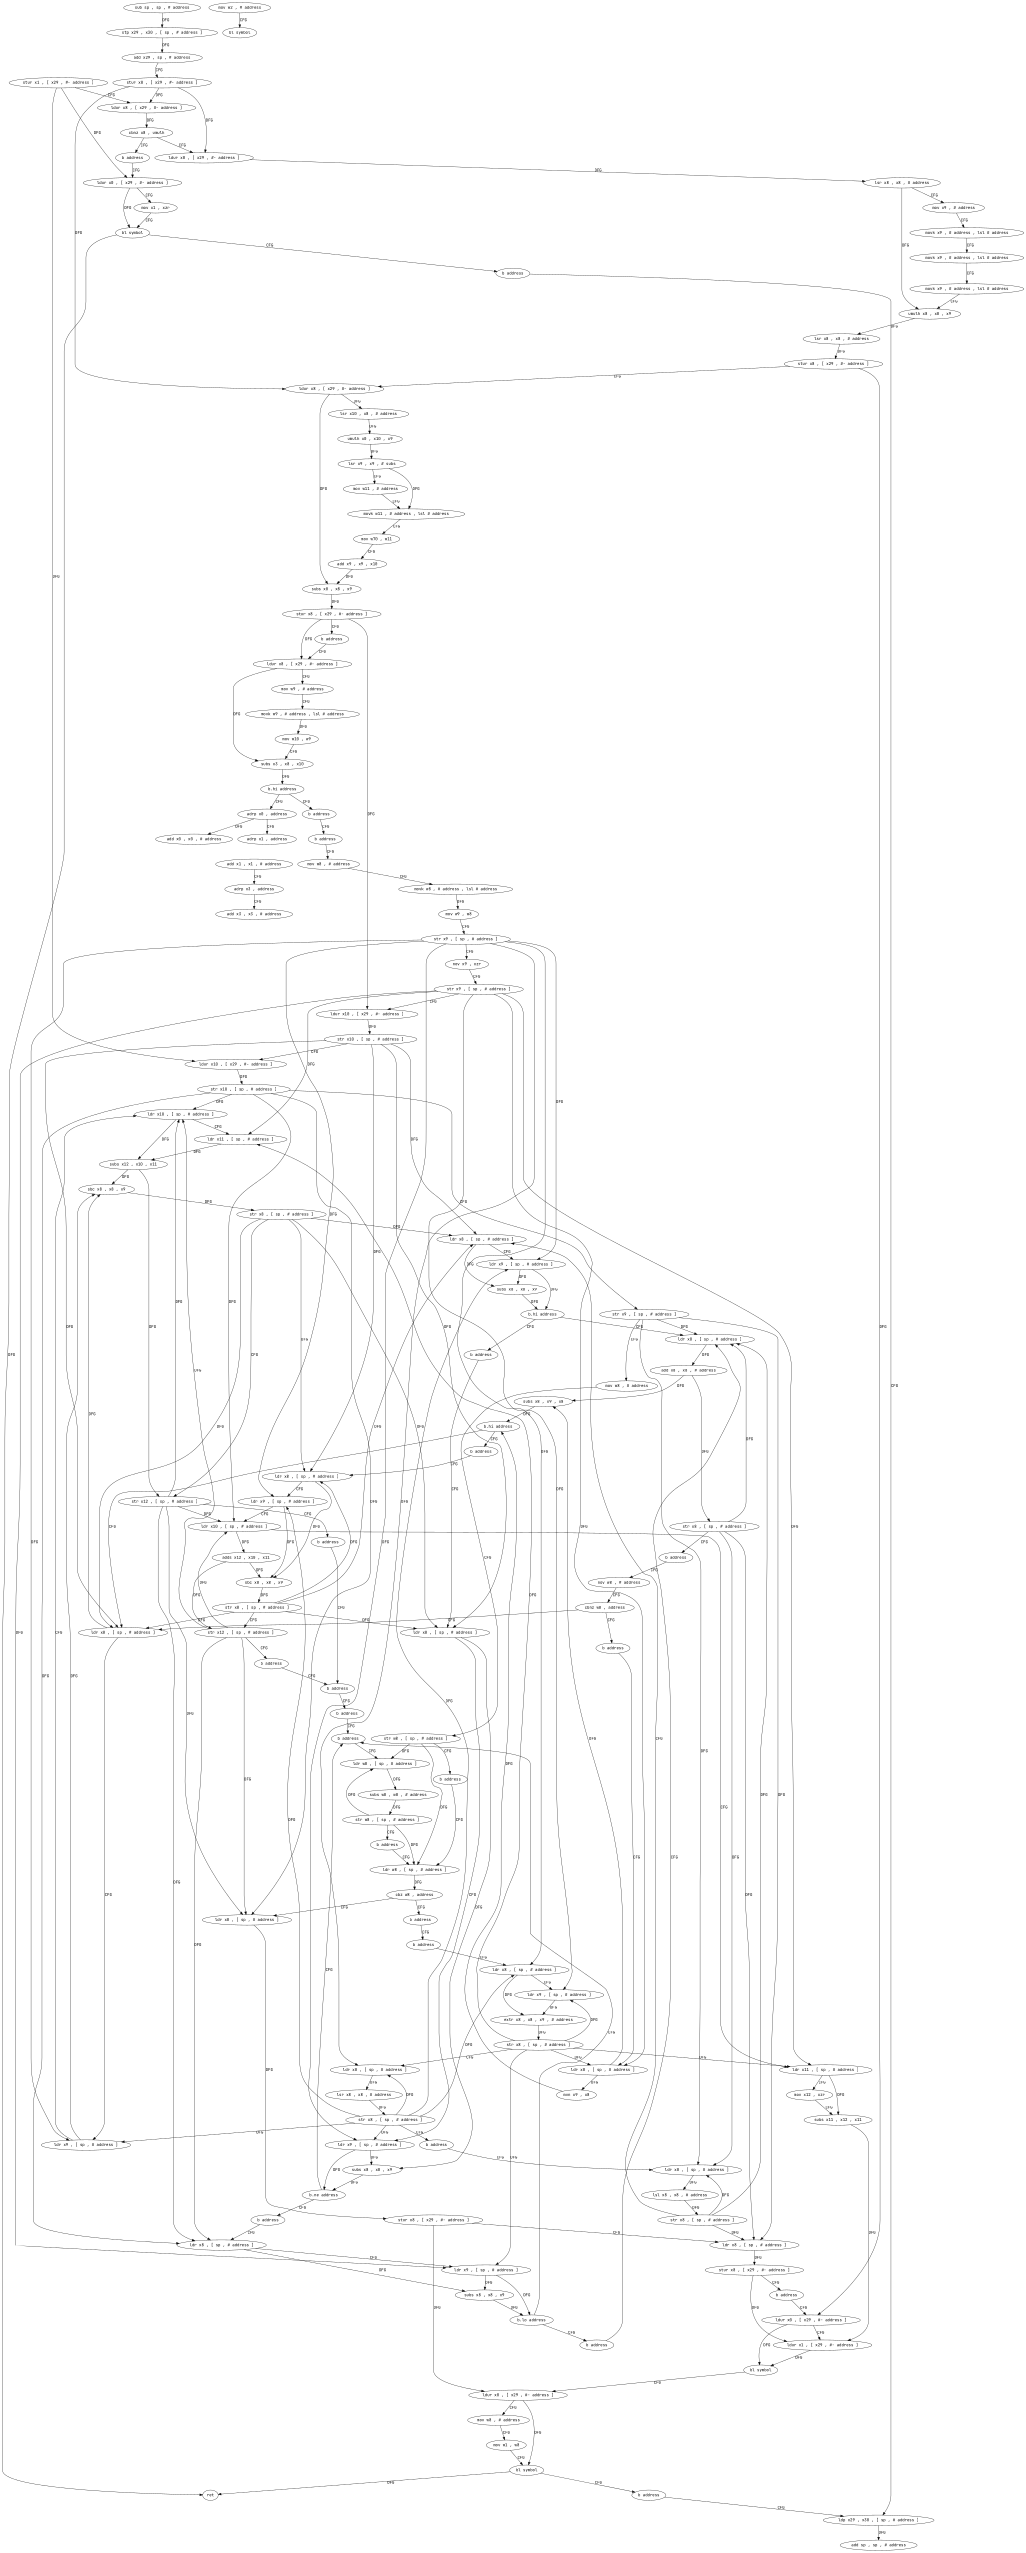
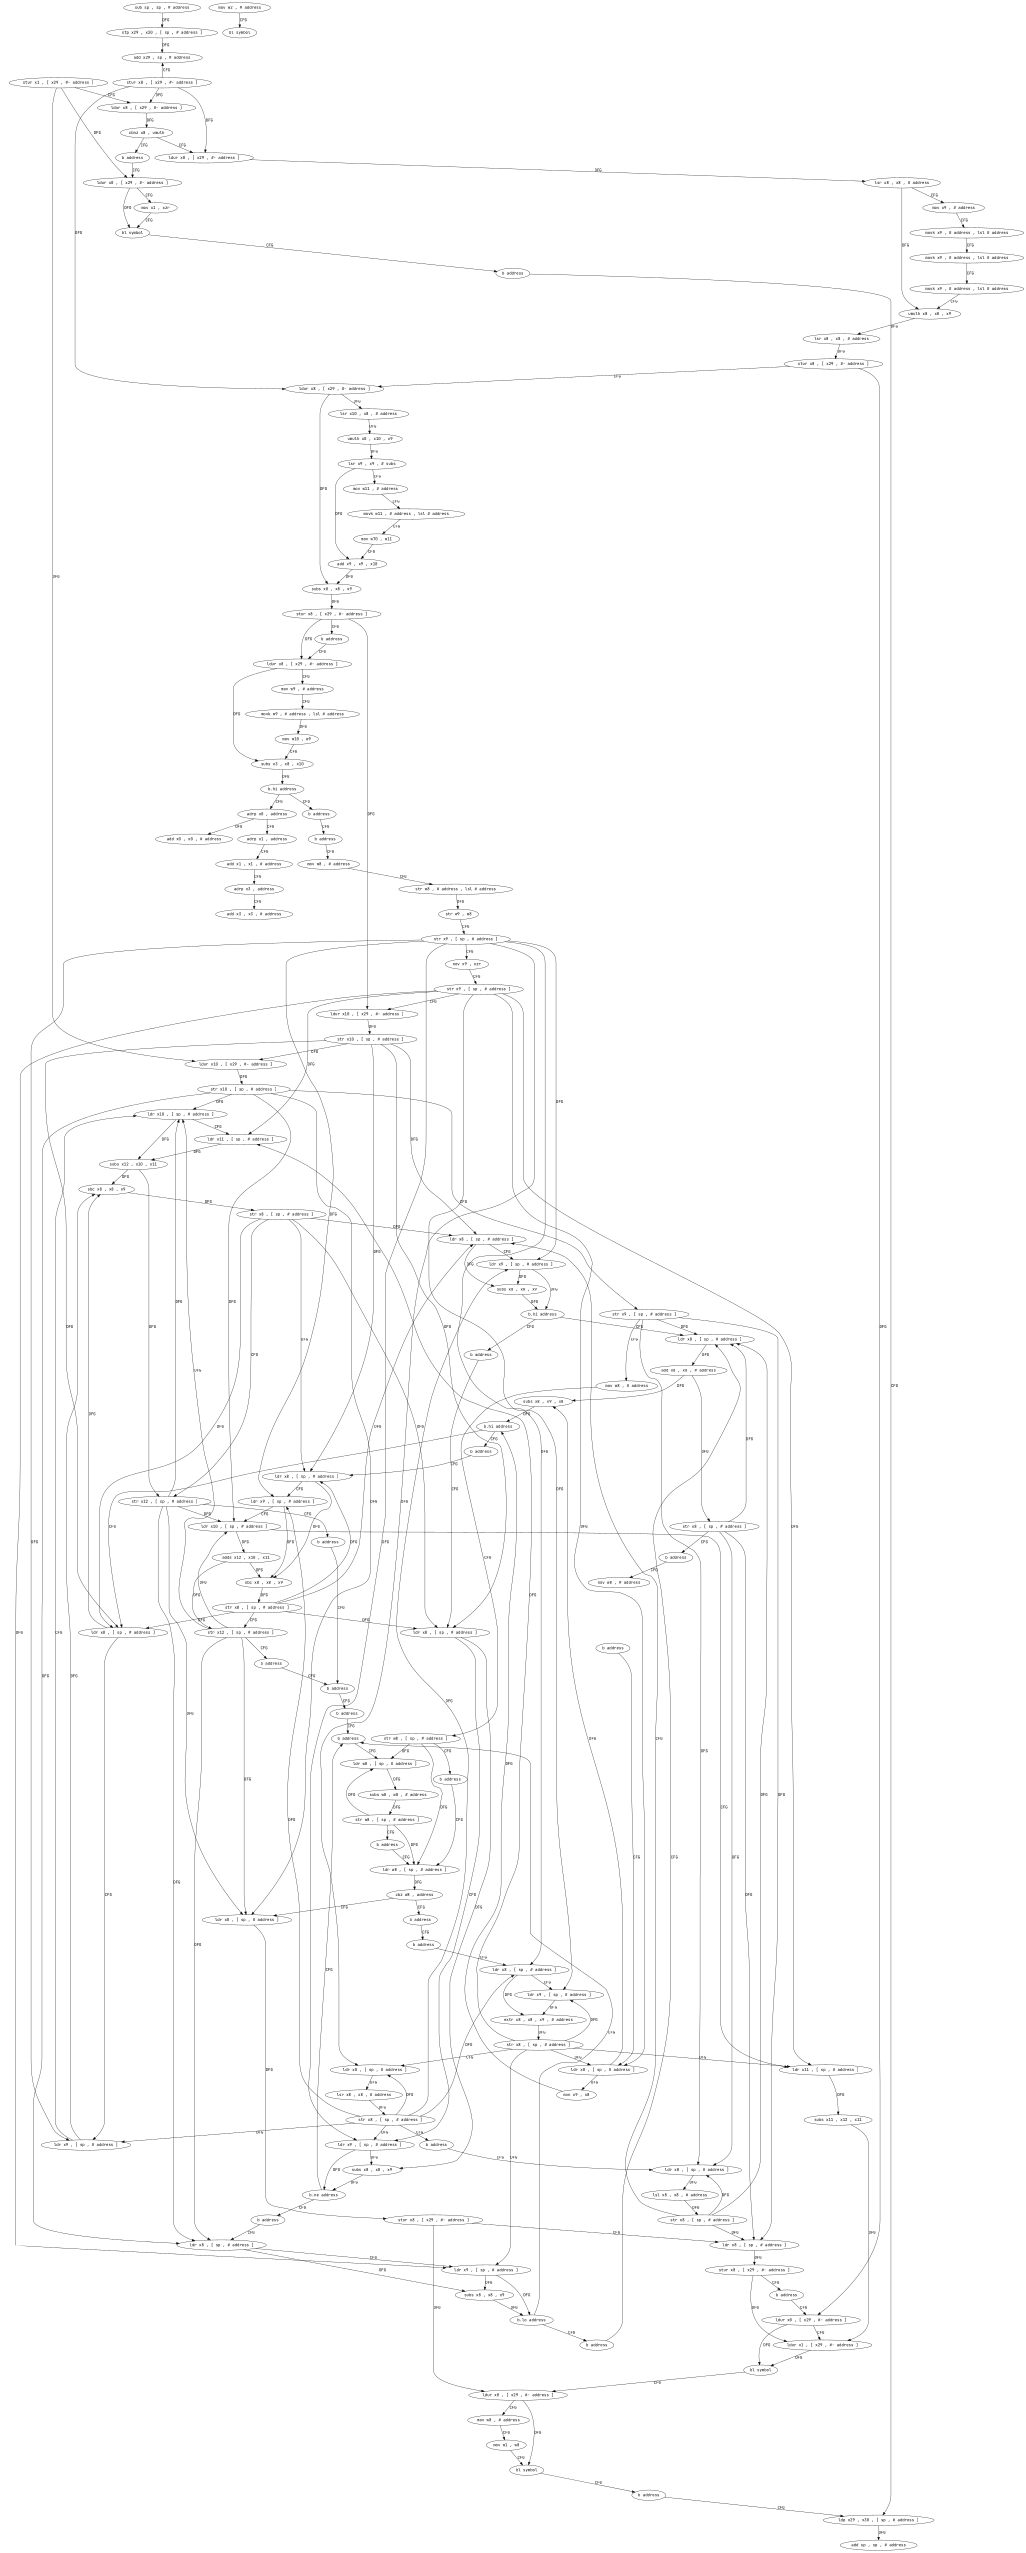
  digraph {
    fontname="JetBrains Mono"
    node [fontname="JetBrains Mono"]
    edge [fontname="JetBrains Mono"]
    n1 [label="sub sp , sp , # address"]
    n2 [label="stp x29 , x30 , [ sp , # address ]"]
    n3 [label="add x29 , sp , # address"]
    n4 [label="stur x0 , [ x29 , #- address ]"]
    n5 [label="ldur x8 , [ x29 , #- address ]"]
    n6 [label="ldur x8 , [ x29 , #- address ]"]
    n7 [label="ldur x8 , [ x29 , #- address ]"]
    n8 [label="stur x1 , [ x29 , #- address ]"]
    n9 [label="ldur x0 , [ x29 , #- address ]"]
    n10 [label="ldur x10 , [ x29 , #- address ]"]
    n11 [label="cbnz x8 , umulh"]
    n12 [label="lsr x8 , x8 , # address"]
    n13 [label="lsr x10 , x8 , # address"]
    n14 [label="subs x8 , x8 , x9"]
    n15 [label="mov x1 , xzr"]
    n16 [label="bl symbol"]
    n17 [label="str x10 , [ sp , # address ]"]
    n18 [label="b address"]
    n19 [label="mov x9 , # address"]
    n20 [label="umulh x8 , x8 , x9"]
    n21 [label="movk x9 , # address , lsl # address"]
    n22 [label="lsr x8 , x8 , # address"]
    n23 [label="movk x9 , # address , lsl # address"]
    n24 [label="movk x9 , # address , lsl # address"]
    n25 [label="stur x8 , [ x29 , #- address ]"]
    n26 [label="ldur x0 , [ x29 , #- address ]"]
    n27 [label="ldur x1 , [ x29 , #- address ]"]
    n28 [label="bl symbol"]
    n29 [label="umulh x0 , x10 , x9"]
    n30 [label="stur x8 , [ x29 , #- address ]"]
    n31 [label="lsr x9 , x9 , # subs"]
    n32 [label="mov w11 , # address"]
    n33 [label="add x9 , x9 , x10"]
    n34 [label="movk w11 , # address , lsl # address"]
    n35 [label="mov w70 , w11"]
    n36 [label="b address"]
    n37 [label="ldur x8 , [ x29 , #- address ]"]
    n38 [label="ldur x10 , [ x29 , #- address ]"]
    n39 [label="mov w9 , # address"]
    n40 [label="subs x3 , x8 , x10"]
    n41 [label="str x10 , [ sp , # address ]"]
    n42 [label="movk w9 , # address , lsl # address"]
    n43 [label="b.hi address"]
    n44 [label="b address"]
-   n45 [label=ret]
    n46 [label="mov w10 , w9"]
    n47 [label="adrp x0 , address"]
    n48 [label="b address"]
    n49 [label="add x0 , x0 , # address"]
    n50 [label="adrp x1 , address"]
    n51 [label="b address"]
    n52 [label="mov w8 , # address"]
    n53 [label="ldp x29 , x30 , [ sp , # address ]"]
    n54 [label="add sp , sp , # address"]
    n55 [label="add x1 , x1 , # address"]
    n56 [label="adrp x3 , address"]
    n57 [label="add x3 , x3 , # address"]
    n58 [label="mov w2 , # address"]
    n59 [label="bl symbol"]
-   n60 [label="movk w8 , # address , lsl # address"]
-   n61 [label="mov w9 , w8"]
+   n60 [label="str w8 , # address , lsl # address"]
+   n61 [label="str w9 , w8"]
    n62 [label="str x9 , [ sp , # address ]"]
    n63 [label="mov x9 , xzr"]
    n64 [label="ldr x8 , [ sp , # address ]"]
    n65 [label="ldr x8 , [ sp , # address ]"]
    n66 [label="ldr x9 , [ sp , # address ]"]
    n67 [label="ldr x9 , [ sp , # address ]"]
    n68 [label="ldr x9 , [ sp , # address ]"]
    n69 [label="ldr x9 , [ sp , # address ]"]
    n70 [label="str x9 , [ sp , # address ]"]
    n71 [label="ldr x9 , [ sp , # address ]"]
    n72 [label="extr x8 , x8 , x9 , # address"]
    n73 [label="lsr x8 , x8 , # address"]
    n74 [label="subs x8 , x8 , x9"]
    n75 [label="b.hi address"]
    n76 [label="subs x8 , x8 , x9"]
    n77 [label="b.ne address"]
    n78 [label="ldr x10 , [ sp , # address ]"]
    n79 [label="sbc x8 , x8 , x9"]
    n80 [label="ldr x10 , [ sp , # address ]"]
    n81 [label="sbc x8 , x8 , x9"]
    n82 [label="ldr x11 , [ sp , # address ]"]
    n83 [label="ldr x8 , [ sp , # address ]"]
    n84 [label="ldr x9 , [ sp , # address ]"]
    n85 [label="ldr x11 , [ sp , # address ]"]
    n86 [label="subs x12 , x10 , x11"]
    n87 [label="mvn x9 , x8"]
    n88 [label="subs x8 , x9 , x8"]
    n89 [label="subs x8 , x8 , x9"]
    n90 [label="b.lo address"]
-   n91 [label="mov x12 , xzr"]
    n92 [label="subs x11 , x12 , x11"]
    n93 [label="ldr x8 , [ sp , # address ]"]
    n94 [label="ldr x8 , [ sp , # address ]"]
    n95 [label="ldr x8 , [ sp , # address ]"]
    n96 [label="ldr x8 , [ sp , # address ]"]
    n97 [label="str x9 , [ sp , # address ]"]
    n98 [label="ldr x8 , [ sp , # address ]"]
    n99 [label="ldr x8 , [ sp , # address ]"]
    n100 [label="mov w8 , # address"]
    n101 [label="ldr x8 , [ sp , # address ]"]
    n102 [label="ldr x8 , [ sp , # address ]"]
    n103 [label="ldr x8 , [ sp , # address ]"]
    n104 [label="stur x8 , [ x29 , #- address ]"]
    n105 [label="adds x12 , x10 , x11"]
    n106 [label="str w8 , [ sp , # address ]"]
    n107 [label="stur x8 , [ x29 , #- address ]"]
    n108 [label="lsl x8 , x8 , # address"]
    n109 [label="add x8 , x8 , # address"]
    n110 [label="b address"]
    n111 [label="ldr w8 , [ sp , # address ]"]
    n112 [label="ldr w8 , [ sp , # address ]"]
    n113 [label="cbz w8 , address"]
    n114 [label="subs w8 , w8 , # address"]
    n115 [label="b address"]
    n116 [label="b address"]
    n117 [label="ldur x0 , [ x29 , #- address ]"]
    n118 [label="mov w8 , # address"]
    n119 [label="bl symbol"]
    n120 [label="b address"]
    n121 [label="mov w1 , w8"]
    n122 [label="b address"]
    n123 [label="str x8 , [ sp , # address ]"]
    n124 [label="str x8 , [ sp , # address ]"]
    n125 [label="b address"]
    n126 [label="str x8 , [ sp , # address ]"]
    n127 [label="b address"]
    n128 [label="str x8 , [ sp , # address ]"]
    n129 [label="b address"]
    n130 [label="mov w8 , # address"]
-   n131 [label="cbnz w8 , address"]
    n132 [label="b address"]
    n133 [label="str x8 , [ sp , # address ]"]
    n134 [label="b address"]
    n135 [label="b address"]
    n136 [label="str x12 , [ sp , # address ]"]
    n137 [label="b address"]
    n138 [label="b address"]
    n139 [label="b address"]
    n140 [label="b.hi address"]
    n141 [label="str w8 , [ sp , # address ]"]
    n142 [label="b address"]
    n143 [label="b address"]
    n144 [label="b address"]
    n145 [label="str x8 , [ sp , # address ]"]
    n146 [label="str x12 , [ sp , # address ]"]
    n147 [label="b address"]
    n1 -> n2 [label=DFG]
    n2 -> n3 [label=DFG]
-   n3 -> n4 [label=CFG]
+   n4 -> n3 [label=CFG]
    n4 -> n5 [label=DFG]
    n4 -> n6 [label=DFG]
    n4 -> n7 [label=DFG]
    n5 -> n11 [label=DFG]
    n6 -> n12 [label=DFG]
    n7 -> n13 [label=DFG]
    n7 -> n14 [label=DFG]
    n8 -> n5 [label=CFG]
    n8 -> n9 [label=DFG]
    n8 -> n10 [label=DFG]
    n9 -> n15 [label=CFG]
    n9 -> n16 [label=DFG]
    n10 -> n17 [label=DFG]
    n11 -> n6 [label=CFG]
    n11 -> n18 [label=CFG]
    n12 -> n19 [label=CFG]
    n12 -> n20 [label=DFG]
    n13 -> n29 [label=DFG]
    n14 -> n30 [label=DFG]
    n15 -> n16 [label=CFG]
    n16 -> n44 [label=CFG]
-   n16 -> n45 [label=DFG]
    n17 -> n78 [label=DFG]
    n17 -> n80 [label=DFG]
    n17 -> n97 [label=CFG]
    n17 -> n98 [label=DFG]
    n17 -> n99 [label=DFG]
    n18 -> n9 [label=CFG]
    n19 -> n21 [label=CFG]
    n20 -> n22 [label=DFG]
    n21 -> n23 [label=CFG]
    n22 -> n25 [label=DFG]
    n23 -> n24 [label=CFG]
    n24 -> n20 [label=CFG]
    n25 -> n7 [label=CFG]
    n25 -> n26 [label=DFG]
    n26 -> n27 [label=CFG]
    n26 -> n28 [label=DFG]
    n27 -> n28 [label=DFG]
    n28 -> n117 [label=CFG]
    n29 -> n31 [label=DFG]
    n30 -> n36 [label=CFG]
    n30 -> n37 [label=DFG]
    n30 -> n38 [label=DFG]
    n31 -> n32 [label=CFG]
-   n31 -> n34 [label=DFG]
+   n31 -> n33 [label=DFG]
    n32 -> n34 [label=CFG]
    n33 -> n14 [label=DFG]
    n34 -> n35 [label=CFG]
    n35 -> n33 [label=CFG]
    n36 -> n37 [label=CFG]
    n37 -> n39 [label=CFG]
    n37 -> n40 [label=DFG]
    n38 -> n41 [label=DFG]
    n39 -> n42 [label=CFG]
    n40 -> n43 [label=DFG]
    n41 -> n10 [label=CFG]
    n41 -> n93 [label=DFG]
    n41 -> n94 [label=DFG]
    n41 -> n95 [label=DFG]
    n41 -> n96 [label=DFG]
    n42 -> n46 [label=DFG]
    n43 -> n47 [label=CFG]
    n43 -> n48 [label=CFG]
    n44 -> n53 [label=CFG]
    n46 -> n40 [label=CFG]
    n47 -> n49 [label=DFG]
    n47 -> n50 [label=CFG]
    n48 -> n51 [label=CFG]
+   n50 -> n55 [label=CFG]
    n51 -> n52 [label=CFG]
    n52 -> n60 [label=CFG]
    n53 -> n54 [label=DFG]
    n55 -> n56 [label=CFG]
    n56 -> n57 [label=CFG]
    n58 -> n59 [label=CFG]
    n60 -> n61 [label=DFG]
    n61 -> n62 [label=CFG]
    n62 -> n63 [label=CFG]
    n62 -> n64 [label=DFG]
    n62 -> n65 [label=DFG]
    n62 -> n66 [label=DFG]
    n62 -> n67 [label=DFG]
    n62 -> n68 [label=DFG]
    n62 -> n69 [label=DFG]
    n63 -> n70 [label=CFG]
    n64 -> n71 [label=CFG]
    n64 -> n72 [label=DFG]
    n65 -> n73 [label=DFG]
    n66 -> n74 [label=DFG]
    n66 -> n75 [label=DFG]
    n67 -> n76 [label=DFG]
    n67 -> n77 [label=DFG]
    n68 -> n78 [label=CFG]
    n68 -> n79 [label=DFG]
    n69 -> n80 [label=CFG]
    n69 -> n81 [label=DFG]
    n70 -> n38 [label=CFG]
    n70 -> n71 [label=DFG]
    n70 -> n82 [label=DFG]
    n70 -> n83 [label=DFG]
    n70 -> n84 [label=DFG]
    n70 -> n85 [label=DFG]
    n71 -> n72 [label=DFG]
    n72 -> n123 [label=DFG]
    n73 -> n124 [label=DFG]
    n74 -> n75 [label=DFG]
    n75 -> n103 [label=CFG]
    n75 -> n127 [label=CFG]
    n76 -> n77 [label=DFG]
    n77 -> n134 [label=CFG]
    n77 -> n135 [label=CFG]
    n78 -> n82 [label=CFG]
    n78 -> n86 [label=DFG]
    n79 -> n133 [label=DFG]
    n80 -> n85 [label=CFG]
    n80 -> n105 [label=DFG]
    n81 -> n145 [label=DFG]
    n82 -> n86 [label=DFG]
    n83 -> n87 [label=DFG]
    n83 -> n88 [label=DFG]
    n84 -> n89 [label=DFG]
    n84 -> n90 [label=DFG]
-   n85 -> n91 [label=CFG]
    n85 -> n92 [label=DFG]
    n86 -> n79 [label=DFG]
    n86 -> n136 [label=DFG]
    n87 -> n140 [label=DFG]
    n88 -> n140 [label=DFG]
    n89 -> n90 [label=DFG]
    n90 -> n134 [label=CFG]
    n90 -> n144 [label=CFG]
-   n91 -> n92 [label=CFG]
    n92 -> n27 [label=DFG]
    n93 -> n66 [label=CFG]
    n93 -> n74 [label=DFG]
    n94 -> n67 [label=CFG]
    n94 -> n76 [label=DFG]
    n95 -> n68 [label=CFG]
    n95 -> n79 [label=DFG]
    n96 -> n69 [label=CFG]
    n96 -> n81 [label=DFG]
    n97 -> n100 [label=CFG]
    n97 -> n101 [label=DFG]
    n97 -> n102 [label=DFG]
    n97 -> n103 [label=DFG]
    n98 -> n104 [label=DFG]
    n99 -> n84 [label=CFG]
    n99 -> n89 [label=DFG]
    n100 -> n106 [label=CFG]
    n101 -> n107 [label=DFG]
    n102 -> n108 [label=DFG]
    n103 -> n109 [label=DFG]
    n104 -> n101 [label=CFG]
    n104 -> n117 [label=DFG]
    n105 -> n81 [label=DFG]
    n105 -> n146 [label=DFG]
    n106 -> n110 [label=CFG]
    n106 -> n111 [label=DFG]
    n106 -> n112 [label=DFG]
    n107 -> n27 [label=DFG]
    n107 -> n120 [label=CFG]
    n108 -> n126 [label=DFG]
    n109 -> n88 [label=DFG]
    n109 -> n128 [label=DFG]
    n110 -> n111 [label=CFG]
    n111 -> n113 [label=DFG]
    n112 -> n114 [label=DFG]
    n113 -> n98 [label=CFG]
    n113 -> n115 [label=CFG]
    n114 -> n141 [label=DFG]
    n115 -> n116 [label=CFG]
    n116 -> n64 [label=CFG]
    n117 -> n118 [label=CFG]
    n117 -> n119 [label=DFG]
    n118 -> n121 [label=CFG]
-   n119 -> n45 [label=DFG]
    n119 -> n122 [label=CFG]
    n120 -> n26 [label=CFG]
    n121 -> n119 [label=CFG]
    n122 -> n53 [label=CFG]
    n123 -> n65 [label=CFG]
    n123 -> n71 [label=DFG]
    n123 -> n82 [label=DFG]
    n123 -> n83 [label=DFG]
    n123 -> n84 [label=DFG]
    n123 -> n85 [label=DFG]
    n124 -> n64 [label=DFG]
    n124 -> n65 [label=DFG]
    n124 -> n66 [label=DFG]
    n124 -> n67 [label=DFG]
    n124 -> n68 [label=DFG]
    n124 -> n69 [label=DFG]
    n124 -> n125 [label=CFG]
    n125 -> n102 [label=CFG]
    n126 -> n93 [label=CFG]
    n126 -> n101 [label=DFG]
    n126 -> n102 [label=DFG]
    n126 -> n103 [label=DFG]
    n127 -> n94 [label=CFG]
    n128 -> n101 [label=DFG]
    n128 -> n102 [label=DFG]
    n128 -> n103 [label=DFG]
    n128 -> n129 [label=CFG]
    n129 -> n130 [label=CFG]
-   n130 -> n131 [label=CFG]
-   n131 -> n95 [label=CFG]
-   n131 -> n132 [label=CFG]
    n132 -> n83 [label=CFG]
    n133 -> n93 [label=DFG]
    n133 -> n94 [label=DFG]
    n133 -> n95 [label=DFG]
    n133 -> n96 [label=DFG]
    n133 -> n136 [label=CFG]
    n134 -> n112 [label=CFG]
    n135 -> n99 [label=CFG]
    n136 -> n78 [label=DFG]
    n136 -> n80 [label=DFG]
    n136 -> n98 [label=DFG]
    n136 -> n99 [label=DFG]
    n136 -> n137 [label=CFG]
    n137 -> n138 [label=CFG]
    n138 -> n139 [label=CFG]
    n139 -> n134 [label=CFG]
    n140 -> n95 [label=CFG]
    n140 -> n142 [label=CFG]
    n141 -> n111 [label=DFG]
    n141 -> n112 [label=DFG]
    n141 -> n143 [label=CFG]
    n142 -> n96 [label=CFG]
    n143 -> n111 [label=CFG]
    n144 -> n103 [label=CFG]
    n145 -> n93 [label=DFG]
    n145 -> n94 [label=DFG]
    n145 -> n95 [label=DFG]
    n145 -> n96 [label=DFG]
    n145 -> n146 [label=CFG]
    n146 -> n78 [label=DFG]
    n146 -> n80 [label=DFG]
    n146 -> n98 [label=DFG]
    n146 -> n99 [label=DFG]
    n146 -> n147 [label=CFG]
    n147 -> n138 [label=CFG]
  }
